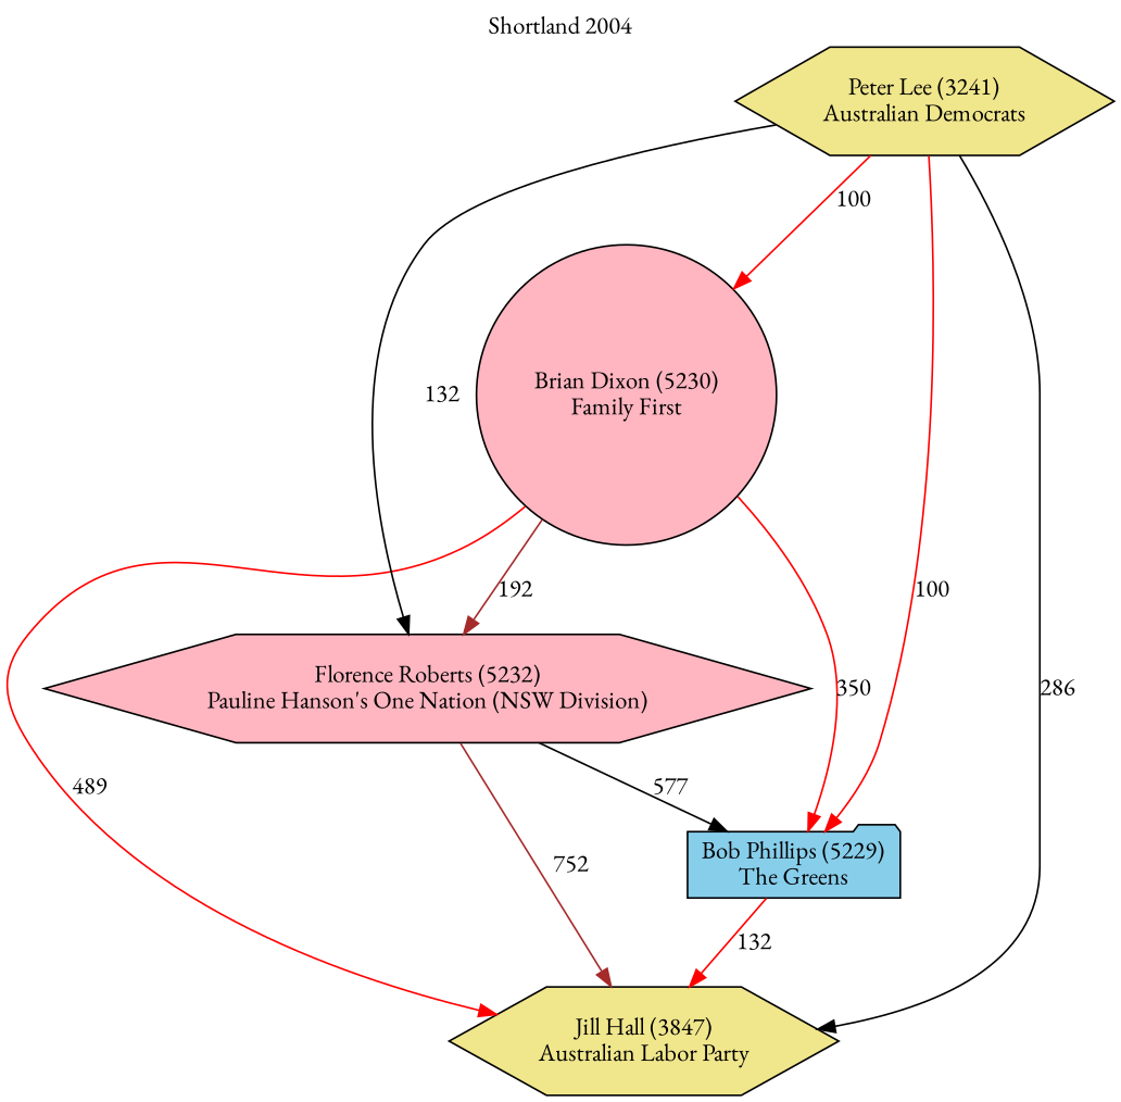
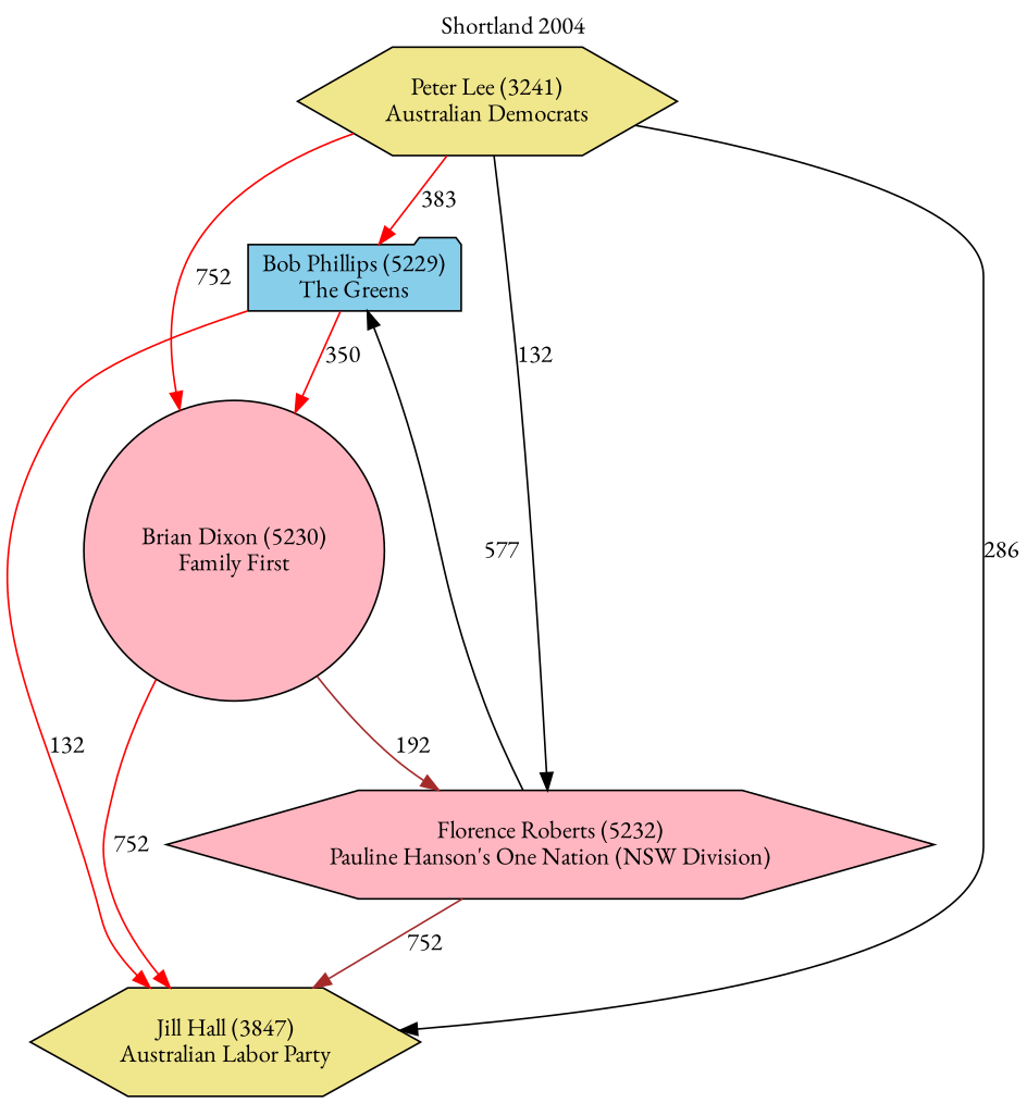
  digraph {
    fontname="EB Garamond"
    label="Shortland 2004"
    labelloc=t
    mclimit=10
    node [fillcolor=khaki fontname="EB Garamond" shape=hexagon style=filled]
    edge [color=red fontname="EB Garamond"]
    n1 [label="Jill Hall (3847)\nAustralian Labor Party"]
    n2 [fillcolor=skyblue label="Bob Phillips (5229)\nThe Greens" shape=folder]
    n3 [fillcolor=lightpink label="Florence Roberts (5232)\nPauline Hanson's One Nation (NSW Division)"]
    n4 [fillcolor=lightpink label="Brian Dixon (5230)\nFamily First" shape=circle]
    n5 [label="Peter Lee (3241)\nAustralian Democrats"]
    n2 -> n1 [label=132]
    n3 -> n1 [color=brown label=752]
    n3 -> n2 [color=black label=577]
-   n4 -> n1 [label=489]
-   n4 -> n2 [label=350]
+   n4 -> n1 [label=752]
+   n2 -> n4 [label=350]
    n4 -> n3 [color=brown label=192]
    n5 -> n1 [color=black label=286]
-   n5 -> n2 [label=100]
+   n5 -> n2 [label=383]
    n5 -> n3 [color=black label=132]
-   n5 -> n4 [label=100]
+   n5 -> n4 [label=752]
  }
